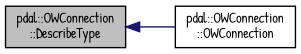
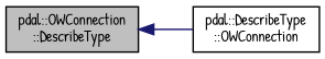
  digraph {
    rankdir=LR
    fontname="Patrick Hand"
    node [color=black fontname="Patrick Hand" fontsize=10 shape=record style=filled]
    n1 [fillcolor=grey75 fontcolor=black height=0.2 label="pdal::OWConnection\l::DescribeType" width=0.4]
-   n2 [fillcolor=white height=0.2 label="pdal::OWConnection\l::OWConnection" width=0.4]
+   n2 [fillcolor=white height=0.2 label="pdal::DescribeType\l::OWConnection" width=0.4]
    n1 -> n2 [color=midnightblue dir=back fontname="Patrick Hand" fontsize=10 labelfontname=Helvetica labelfontsize=10 style=solid]
  }
